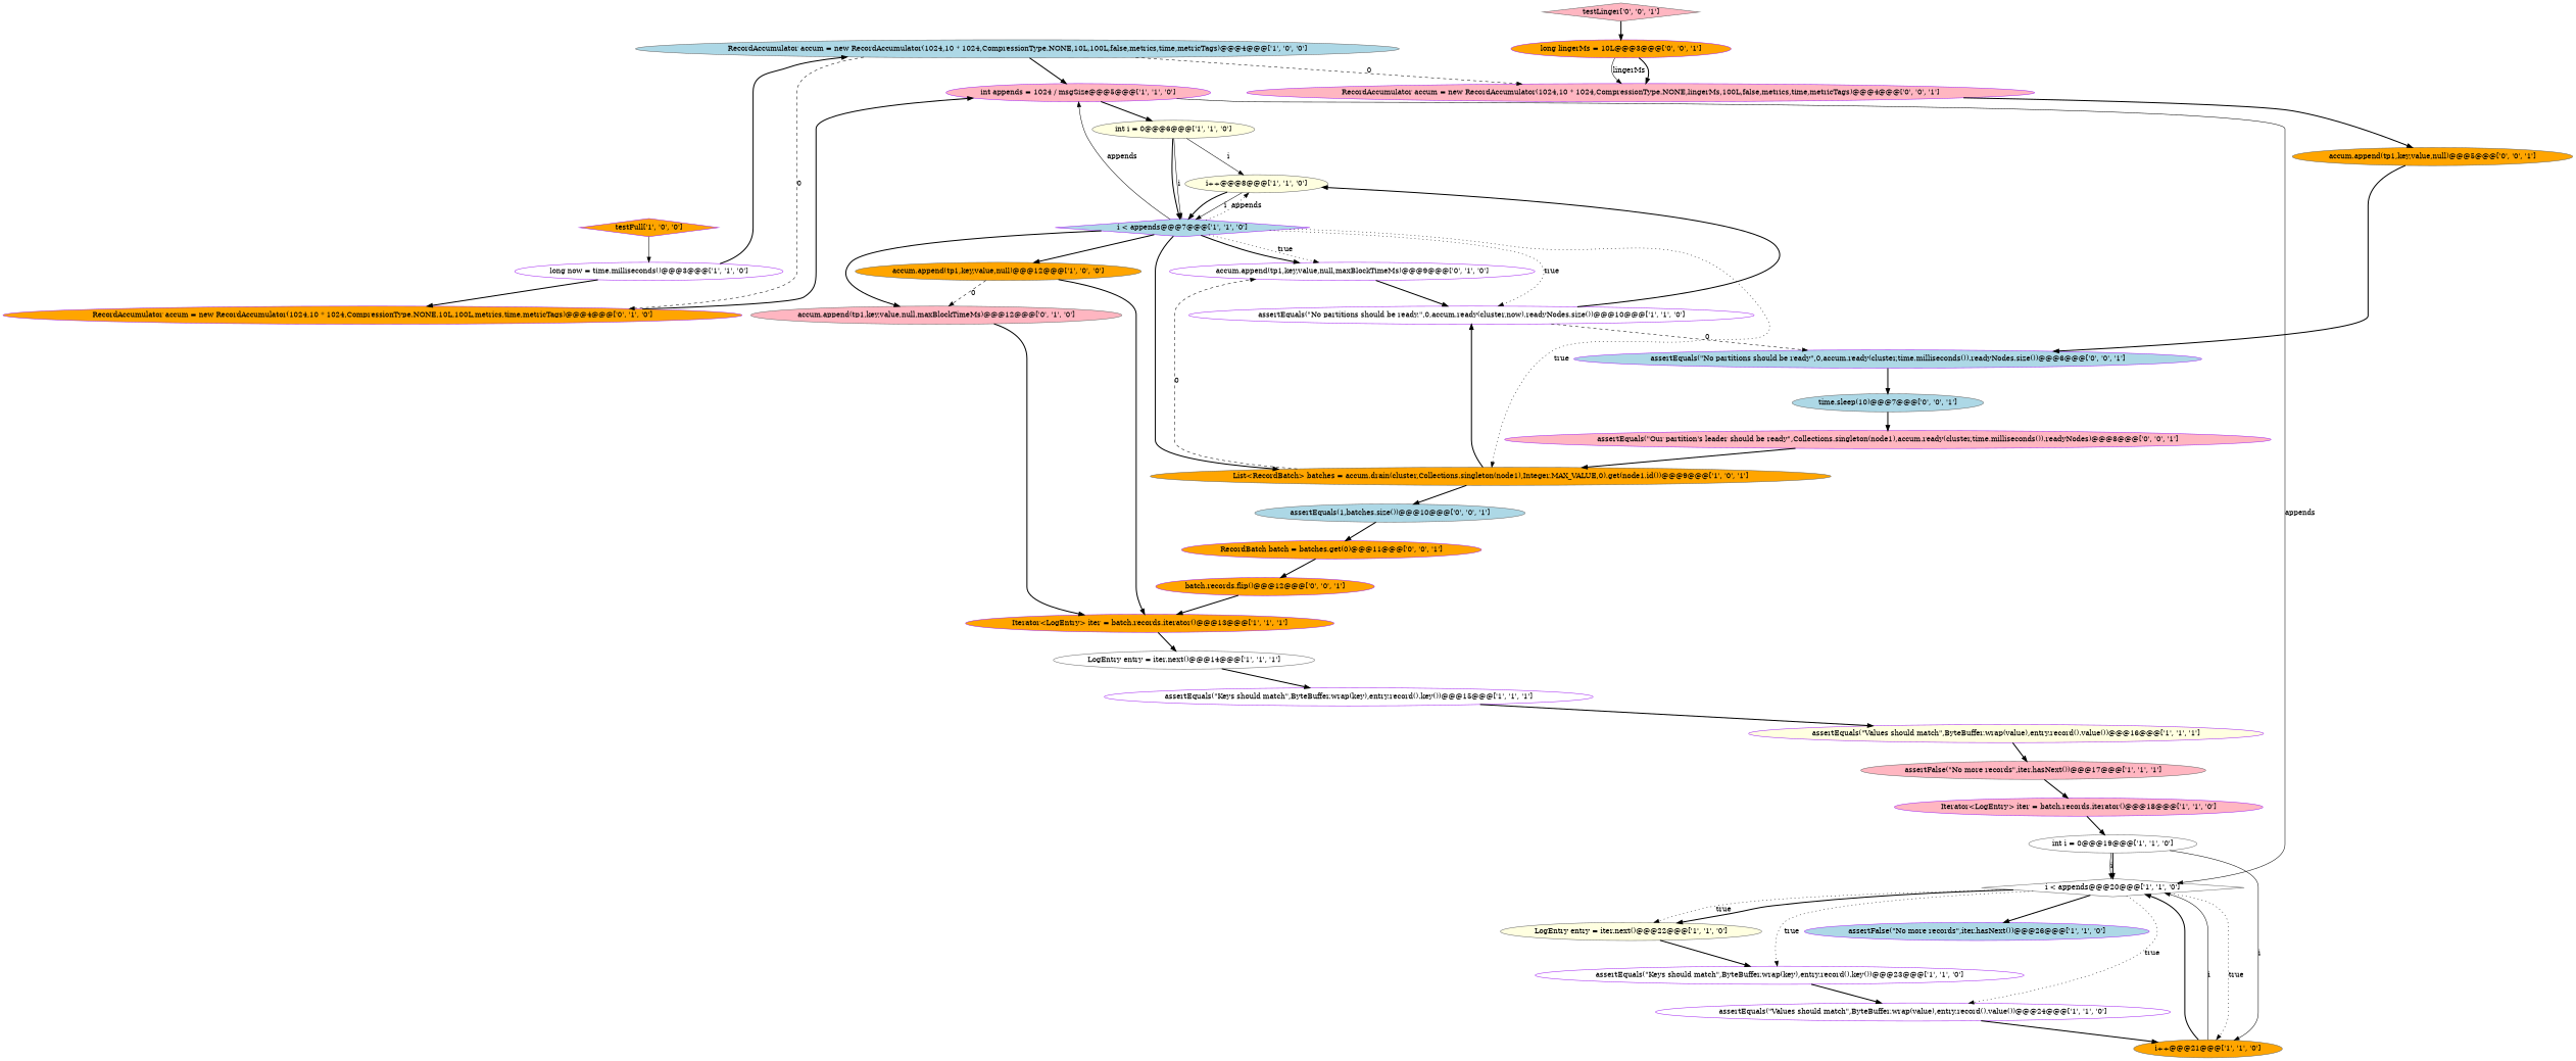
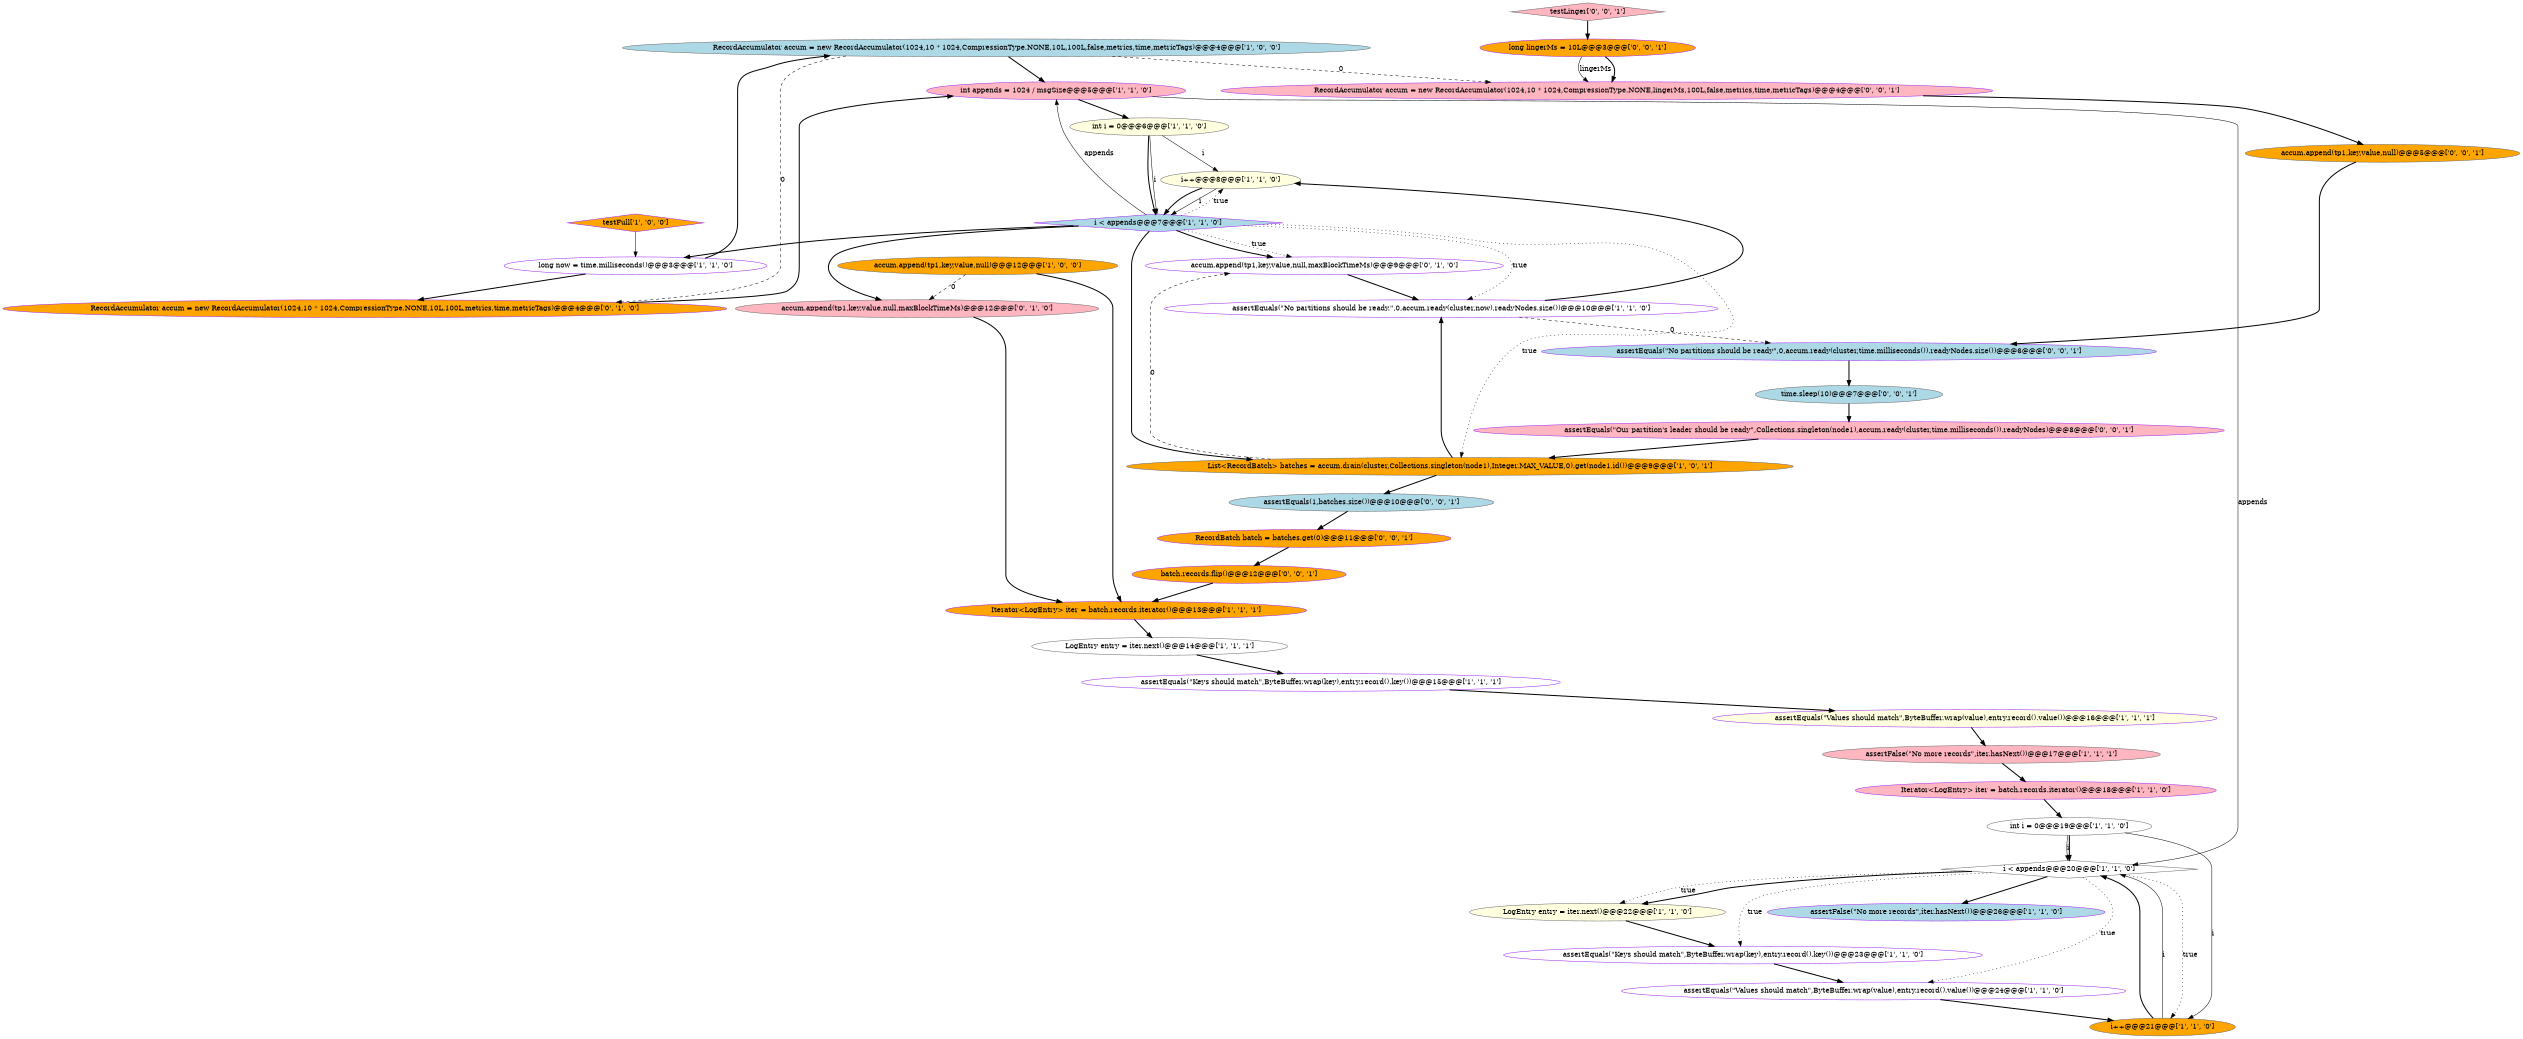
  digraph {
    node [color=purple fillcolor=orange shape=ellipse style=filled]
    edge [style=bold]
    n1 [color=gray40 fillcolor=lightblue label="RecordAccumulator accum = new RecordAccumulator(1024,10 * 1024,CompressionType.NONE,10L,100L,false,metrics,time,metricTags)@@@4@@@['1', '0', '0']"]
    n2 [fillcolor=lightpink label="int appends = 1024 / msgSize@@@5@@@['1', '1', '0']"]
    n3 [fillcolor=lightpink label="RecordAccumulator accum = new RecordAccumulator(1024,10 * 1024,CompressionType.NONE,lingerMs,100L,false,metrics,time,metricTags)@@@4@@@['0', '0', '1']"]
    n4 [label="RecordAccumulator accum = new RecordAccumulator(1024,10 * 1024,CompressionType.NONE,10L,100L,metrics,time,metricTags)@@@4@@@['0', '1', '0']"]
    n5 [color=gray40 fillcolor=white label="i < appends@@@20@@@['1', '1', '0']" shape=diamond]
    n6 [color=gray40 fillcolor=lightyellow label="int i = 0@@@6@@@['1', '1', '0']"]
    n7 [color=gray40 label="accum.append(tp1,key,value,null)@@@5@@@['0', '0', '1']"]
    n8 [label="testFull['1', '0', '0']" shape=diamond]
    n9 [fillcolor=white label="long now = time.milliseconds()@@@3@@@['1', '1', '0']"]
    n10 [fillcolor=lightblue label="assertEquals(\"No partitions should be ready\",0,accum.ready(cluster,time.milliseconds()).readyNodes.size())@@@6@@@['0', '0', '1']"]
    n11 [color=gray40 fillcolor=lightblue label="time.sleep(10)@@@7@@@['0', '0', '1']"]
    n12 [fillcolor=lightpink label="assertEquals(\"Our partition's leader should be ready\",Collections.singleton(node1),accum.ready(cluster,time.milliseconds()).readyNodes)@@@8@@@['0', '0', '1']"]
    n13 [fillcolor=white label="accum.append(tp1,key,value,null,maxBlockTimeMs)@@@9@@@['0', '1', '0']"]
    n14 [fillcolor=white label="assertEquals(\"No partitions should be ready.\",0,accum.ready(cluster,now).readyNodes.size())@@@10@@@['1', '1', '0']"]
    n15 [color=gray40 fillcolor=lightyellow label="i++@@@8@@@['1', '1', '0']"]
    n16 [color=gray40 fillcolor=white label="int i = 0@@@19@@@['1', '1', '0']"]
    n17 [color=gray40 label="i++@@@21@@@['1', '1', '0']"]
    n18 [fillcolor=white label="assertEquals(\"Keys should match\",ByteBuffer.wrap(key),entry.record().key())@@@23@@@['1', '1', '0']"]
    n19 [color=gray40 fillcolor=lightyellow label="LogEntry entry = iter.next()@@@22@@@['1', '1', '0']"]
    n20 [fillcolor=white label="assertEquals(\"Values should match\",ByteBuffer.wrap(value),entry.record().value())@@@24@@@['1', '1', '0']"]
    n21 [fillcolor=lightblue label="assertFalse(\"No more records\",iter.hasNext())@@@26@@@['1', '1', '0']"]
    n22 [label="batch.records.flip()@@@12@@@['0', '0', '1']"]
    n23 [label="Iterator<LogEntry> iter = batch.records.iterator()@@@13@@@['1', '1', '1']"]
    n24 [color=gray40 fillcolor=white label="LogEntry entry = iter.next()@@@14@@@['1', '1', '1']"]
    n25 [color=gray40 label="List<RecordBatch> batches = accum.drain(cluster,Collections.singleton(node1),Integer.MAX_VALUE,0).get(node1.id())@@@9@@@['1', '0', '1']"]
    n26 [color=gray40 fillcolor=lightblue label="assertEquals(1,batches.size())@@@10@@@['0', '0', '1']"]
    n27 [fillcolor=white label="assertEquals(\"Keys should match\",ByteBuffer.wrap(key),entry.record().key())@@@15@@@['1', '1', '1']"]
    n28 [fillcolor=lightyellow label="assertEquals(\"Values should match\",ByteBuffer.wrap(value),entry.record().value())@@@16@@@['1', '1', '1']"]
    n29 [color=gray40 fillcolor=lightpink label="assertFalse(\"No more records\",iter.hasNext())@@@17@@@['1', '1', '1']"]
    n30 [fillcolor=lightpink label="Iterator<LogEntry> iter = batch.records.iterator()@@@18@@@['1', '1', '0']"]
    n31 [label="RecordBatch batch = batches.get(0)@@@11@@@['0', '0', '1']"]
    n32 [fillcolor=lightblue label="i < appends@@@7@@@['1', '1', '0']" shape=diamond]
    n33 [color=gray40 fillcolor=lightpink label="accum.append(tp1,key,value,null,maxBlockTimeMs)@@@12@@@['0', '1', '0']"]
    n34 [color=gray40 label="accum.append(tp1,key,value,null)@@@12@@@['1', '0', '0']"]
    n35 [label="long lingerMs = 10L@@@3@@@['0', '0', '1']"]
    n36 [color=gray40 fillcolor=lightpink label="testLinger['0', '0', '1']" shape=diamond]
    n1 -> n2
    n1 -> n3 [label=0 style=dashed]
    n1 -> n4 [label=0 style=dashed]
    n2 -> n5 [label=appends style=solid]
    n2 -> n6
    n3 -> n7
    n4 -> n2
    n5 -> n17 [label=true style=dotted]
    n5 -> n18 [label=true style=dotted]
    n5 -> n19 [label=true style=dotted]
    n5 -> n19
    n5 -> n20 [label=true style=dotted]
    n5 -> n21
    n6 -> n15 [label=i style=solid]
    n6 -> n32 [label=i style=solid]
    n6 -> n32
    n7 -> n10
    n8 -> n9 [style=solid]
    n9 -> n1
    n9 -> n4
    n10 -> n11
    n11 -> n12
    n12 -> n25
    n13 -> n14
    n14 -> n10 [label=0 style=dashed]
    n14 -> n15
    n15 -> n32
    n15 -> n32 [label=i style=solid]
    n16 -> n5 [label=i style=solid]
    n16 -> n5
    n16 -> n17 [label=i style=solid]
    n17 -> n5
    n17 -> n5 [label=i style=solid]
    n18 -> n20
    n19 -> n18
    n20 -> n17
    n22 -> n23
    n23 -> n24
    n24 -> n27
    n25 -> n13 [label=0 style=dashed]
    n25 -> n14
    n25 -> n26
    n26 -> n31
    n27 -> n28
    n28 -> n29
    n29 -> n30
    n30 -> n16
    n31 -> n22
    n32 -> n2 [label=appends style=solid]
    n32 -> n13 [label=true style=dotted]
    n32 -> n13
    n32 -> n14 [label=true style=dotted]
-   n32 -> n15 [label=appends style=dotted]
+   n32 -> n15 [label=true style=dotted]
    n32 -> n25
    n32 -> n25 [label=true style=dotted]
    n32 -> n33
-   n32 -> n34
+   n32 -> n9
    n33 -> n23
    n34 -> n23
    n34 -> n33 [label=0 style=dashed]
    n35 -> n3
    n35 -> n3 [label=lingerMs style=solid]
    n36 -> n35
  }
